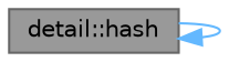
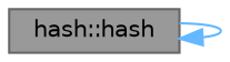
  digraph {
    rankdir=TB
-   n1 [color=gray40 fillcolor=grey60 fontcolor=black fontname=Helvetica fontsize=10 height=0.2 label="detail::hash" shape=box style=filled width=0.4]
+   n1 [color=gray40 fillcolor=grey60 fontcolor=black fontname=Helvetica fontsize=10 height=0.2 label="hash::hash" shape=box style=filled width=0.4]
    n1 -> n1 [color=steelblue1 fontname=Helvetica fontsize=10 labelfontname=Helvetica labelfontsize=10 style=solid]
  }
